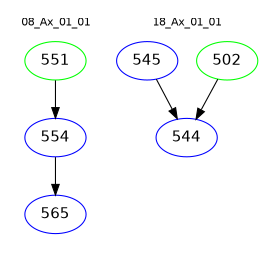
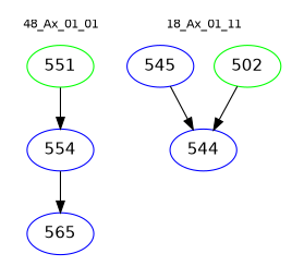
  digraph {
    fontname="DejaVu Sans"
    node [color=blue fontname="DejaVu Sans"]
    edge [color=black fontname="DejaVu Sans"]
    n1 [color=green label=551]
    n2 [label=554]
    n3 [label=565]
    n4 [color=green label=502]
    n5 [label=544]
    n6 [label=545]
    subgraph cluster_1 {
      color=white
      fontsize=10
-     label="08_Ax_01_01"
+     label="48_Ax_01_01"
      n1
      n2
      n3
    }
    subgraph cluster_2 {
      color=white
      fontsize=10
-     label="18_Ax_01_01"
+     label="18_Ax_01_11"
      n4
      n5
      n6
    }
    n1 -> n2
    n2 -> n3
    n4 -> n5
    n6 -> n5
  }
